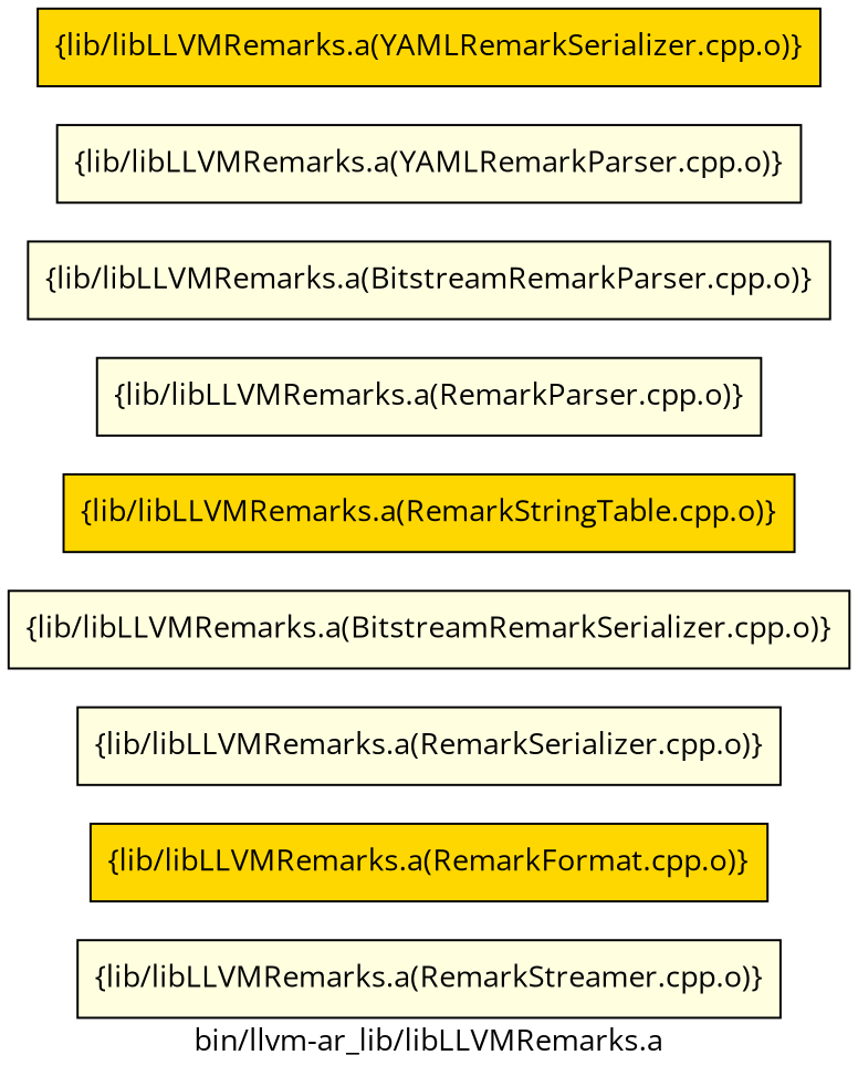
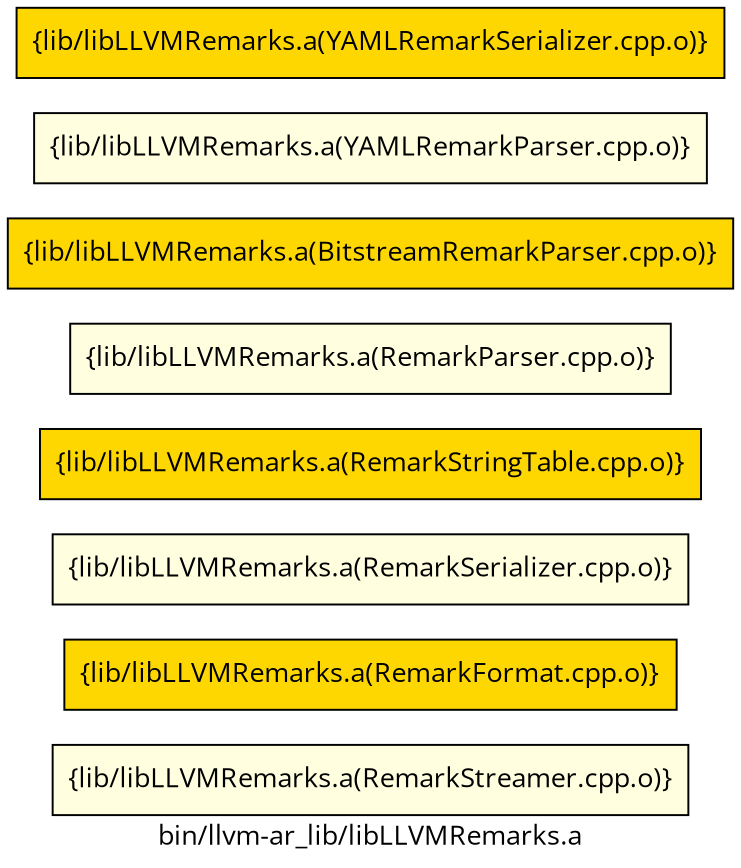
  digraph {
    label="bin/llvm-ar_lib/libLLVMRemarks.a"
    rankdir=LR
    fontname="Open Sans"
    node [group=0 shape=box style=filled fillcolor=lightyellow fontname="Open Sans"]
    n1 [label="{lib/libLLVMRemarks.a(RemarkStreamer.cpp.o)}"]
    n2 [label="{lib/libLLVMRemarks.a(RemarkFormat.cpp.o)}" fillcolor=gold]
    n3 [label="{lib/libLLVMRemarks.a(RemarkSerializer.cpp.o)}"]
-   n4 [label="{lib/libLLVMRemarks.a(BitstreamRemarkSerializer.cpp.o)}"]
    n5 [label="{lib/libLLVMRemarks.a(RemarkStringTable.cpp.o)}" fillcolor=gold]
    n6 [label="{lib/libLLVMRemarks.a(RemarkParser.cpp.o)}"]
-   n7 [label="{lib/libLLVMRemarks.a(BitstreamRemarkParser.cpp.o)}"]
+   n7 [label="{lib/libLLVMRemarks.a(BitstreamRemarkParser.cpp.o)}" fillcolor=gold]
    n8 [label="{lib/libLLVMRemarks.a(YAMLRemarkParser.cpp.o)}"]
    n9 [label="{lib/libLLVMRemarks.a(YAMLRemarkSerializer.cpp.o)}" fillcolor=gold]
  }
